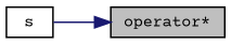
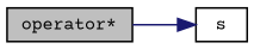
  digraph {
    rankdir=LR
    fontname="Courier Prime"
    node [color=black fontname="Courier Prime" fontsize=10 shape=record]
    n1 [fillcolor=grey75 fontcolor=black height=0.2 label="operator*" style=filled width=0.4]
    n2 [height=0.2 label=s width=0.4]
-   n2 -> n1 [color=midnightblue fontname="Courier Prime" fontsize=10 labelfontname=FreeSans labelfontsize=10 style=solid]
+   n1 -> n2 [color=midnightblue fontname="Courier Prime" fontsize=10 labelfontname=FreeSans labelfontsize=10 style=solid]
  }
